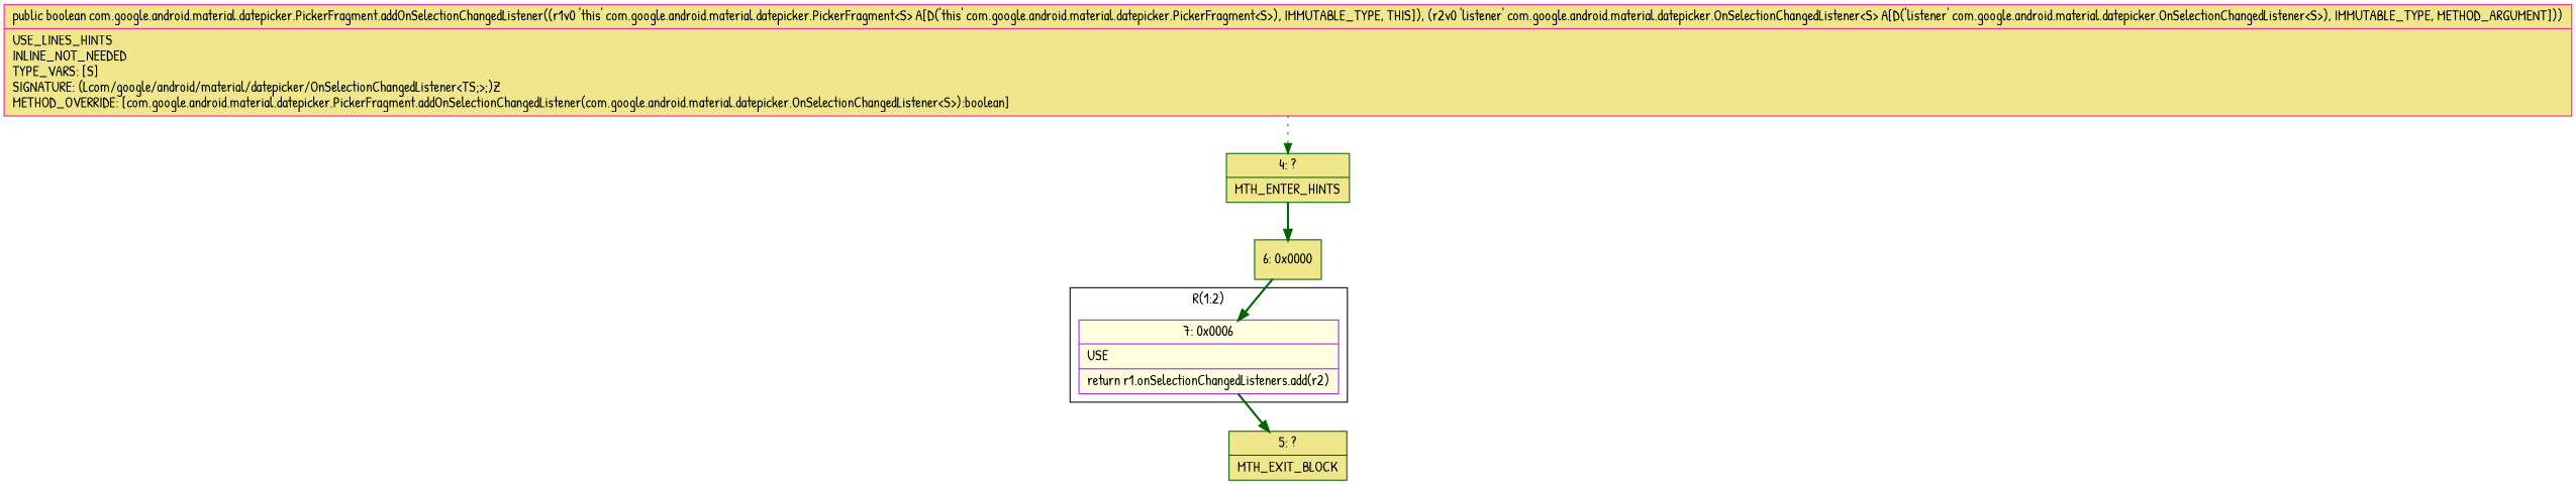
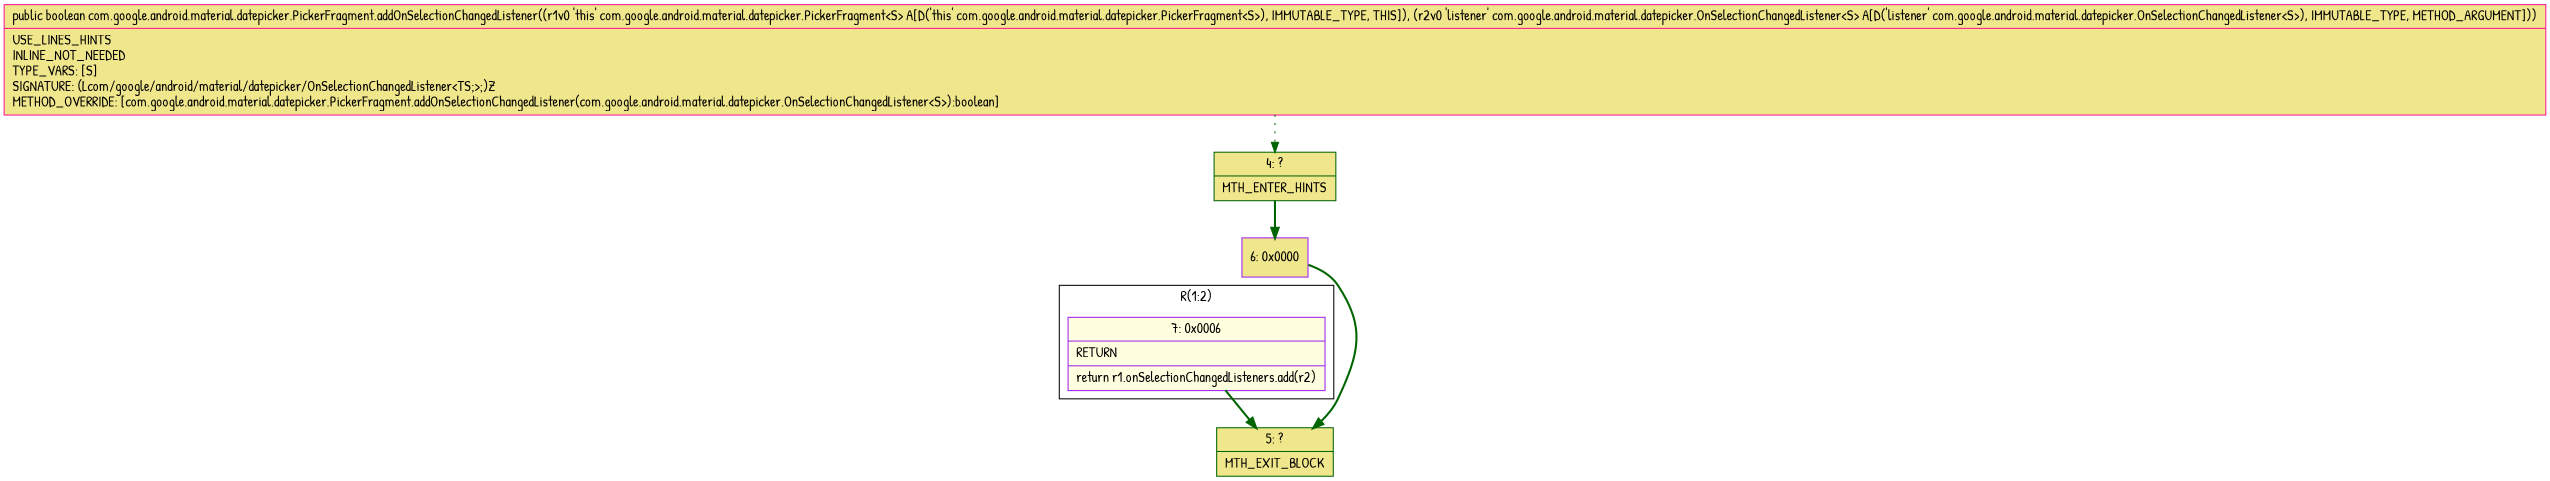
  digraph {
    fontname="Patrick Hand"
    node [color=purple fillcolor=khaki fontname="Patrick Hand" shape=record style=filled]
    edge [color=darkgreen fontname="Patrick Hand" style=bold]
-   n1 [fillcolor=lightyellow label="{7\:\ 0x0006|USE\l|return r1.onSelectionChangedListeners.add(r2)\l}"]
+   n1 [fillcolor=lightyellow label="{7\:\ 0x0006|RETURN\l|return r1.onSelectionChangedListeners.add(r2)\l}"]
    n2 [color=darkgreen label="{5\:\ ?|MTH_EXIT_BLOCK\l}"]
    n3 [color=darkgreen label="{4\:\ ?|MTH_ENTER_HINTS\l}"]
-   n4 [color=darkgreen label="{6\:\ 0x0000}"]
+   n4 [label="{6\:\ 0x0000}"]
    n5 [color=deeppink label="{public boolean com.google.android.material.datepicker.PickerFragment.addOnSelectionChangedListener((r1v0 'this' com.google.android.material.datepicker.PickerFragment\<S\> A[D('this' com.google.android.material.datepicker.PickerFragment\<S\>), IMMUTABLE_TYPE, THIS]), (r2v0 'listener' com.google.android.material.datepicker.OnSelectionChangedListener\<S\> A[D('listener' com.google.android.material.datepicker.OnSelectionChangedListener\<S\>), IMMUTABLE_TYPE, METHOD_ARGUMENT]))  | USE_LINES_HINTS\lINLINE_NOT_NEEDED\lTYPE_VARS: [S]\lSIGNATURE: (Lcom\/google\/android\/material\/datepicker\/OnSelectionChangedListener\<TS;\>;)Z\lMETHOD_OVERRIDE: [com.google.android.material.datepicker.PickerFragment.addOnSelectionChangedListener(com.google.android.material.datepicker.OnSelectionChangedListener\<S\>):boolean]\l}"]
    subgraph cluster_1 {
      label="R(1:2)"
      n1
    }
    n1 -> n2
    n3 -> n4
-   n4 -> n1
+   n4 -> n2
    n5 -> n3 [style=dotted]
  }
